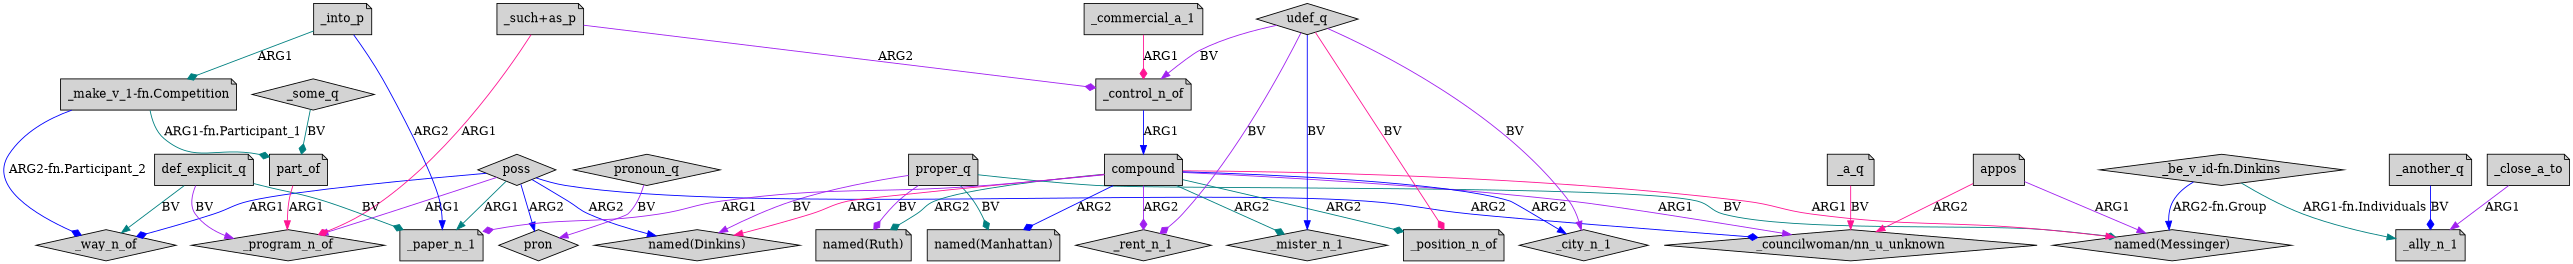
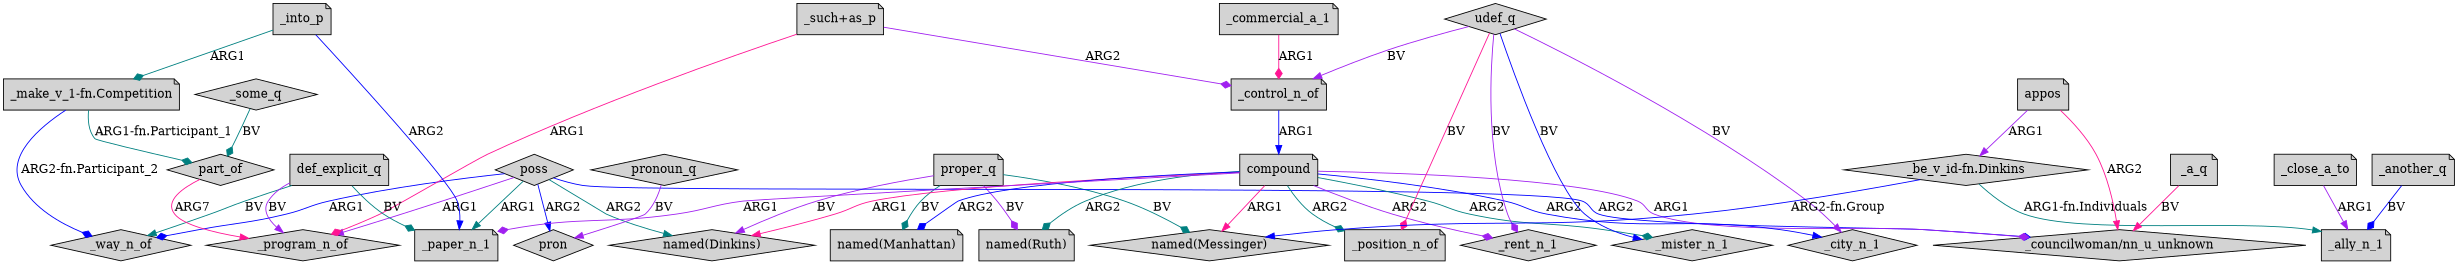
  digraph {
    node [shape=note style=filled]
    edge [arrowhead=normal color=purple]
    proper_q
    "named(Ruth)"
    "named(Dinkins)" [shape=diamond]
    "named(Messinger)" [shape=diamond]
    "named(Manhattan)"
    poss [shape=diamond]
    _paper_n_1
    _way_n_of [shape=diamond]
    "_councilwoman/nn_u_unknown" [shape=diamond]
    pron [shape=diamond]
    _program_n_of [shape=diamond]
    compound
    _mister_n_1 [shape=diamond]
    _position_n_of
    _city_n_1 [shape=diamond]
    _rent_n_1 [shape=diamond]
    _control_n_of
    udef_q [shape=diamond]
    _another_q
    _ally_n_1
    "_such+as_p"
    def_explicit_q
    n23 [label="_be_v_id-fn.Dinkins" shape=diamond]
    appos
    pronoun_q [shape=diamond]
    _into_p
    "_make_v_1-fn.Competition"
-   part_of
+   part_of [shape=diamond]
    _a_q
    _some_q [shape=diamond]
    _close_a_to
    _commercial_a_1
    proper_q -> "named(Ruth)" [arrowhead=diamond label=BV]
    proper_q -> "named(Dinkins)" [label=BV]
    proper_q -> "named(Messinger)" [arrowhead=diamond color=teal label=BV]
    proper_q -> "named(Manhattan)" [arrowhead=diamond color=teal label=BV]
-   poss -> "named(Dinkins)" [color=blue label=ARG2]
+   poss -> "named(Dinkins)" [color=teal label=ARG2]
    poss -> _paper_n_1 [color=teal label=ARG1]
    poss -> _way_n_of [arrowhead=diamond color=blue label=ARG1]
    poss -> "_councilwoman/nn_u_unknown" [arrowhead=diamond color=blue label=ARG2]
    poss -> pron [color=blue label=ARG2]
    poss -> _program_n_of [label=ARG1]
    compound -> "named(Ruth)" [arrowhead=diamond color=teal label=ARG2]
    compound -> "named(Dinkins)" [color=deeppink label=ARG1]
    compound -> "named(Messinger)" [color=deeppink label=ARG1]
    compound -> "named(Manhattan)" [arrowhead=diamond color=blue label=ARG2]
    compound -> _paper_n_1 [arrowhead=diamond label=ARG1]
-   compound -> "_councilwoman/nn_u_unknown" [label=ARG1]
+   compound -> "_councilwoman/nn_u_unknown" [arrowhead=diamond label=ARG1]
    compound -> _mister_n_1 [arrowhead=diamond color=teal label=ARG2]
    compound -> _position_n_of [arrowhead=diamond color=teal label=ARG2]
    compound -> _city_n_1 [color=blue label=ARG2]
    compound -> _rent_n_1 [arrowhead=diamond label=ARG2]
    _control_n_of -> compound [color=blue label=ARG1]
    udef_q -> _mister_n_1 [color=blue label=BV]
    udef_q -> _position_n_of [arrowhead=diamond color=deeppink label=BV]
    udef_q -> _city_n_1 [label=BV]
    udef_q -> _rent_n_1 [arrowhead=diamond label=BV]
    udef_q -> _control_n_of [label=BV]
    _another_q -> _ally_n_1 [arrowhead=diamond color=blue label=BV]
    "_such+as_p" -> _program_n_of [arrowhead=diamond color=deeppink label=ARG1]
    "_such+as_p" -> _control_n_of [arrowhead=diamond label=ARG2]
    def_explicit_q -> _paper_n_1 [arrowhead=diamond color=teal label=BV]
    def_explicit_q -> _way_n_of [color=teal label=BV]
    def_explicit_q -> _program_n_of [label=BV]
    n23 -> "named(Messinger)" [color=blue label="ARG2-fn.Group"]
    n23 -> _ally_n_1 [color=teal label="ARG1-fn.Individuals"]
-   appos -> "named(Messinger)" [label=ARG1]
+   appos -> n23 [label=ARG1]
    appos -> "_councilwoman/nn_u_unknown" [color=deeppink label=ARG2]
    pronoun_q -> pron [label=BV]
    _into_p -> _paper_n_1 [color=blue label=ARG2]
    _into_p -> "_make_v_1-fn.Competition" [arrowhead=diamond color=teal label=ARG1]
    "_make_v_1-fn.Competition" -> _way_n_of [arrowhead=diamond color=blue label="ARG2-fn.Participant_2"]
    "_make_v_1-fn.Competition" -> part_of [arrowhead=diamond color=teal label="ARG1-fn.Participant_1"]
-   part_of -> _program_n_of [color=deeppink label=ARG1]
+   part_of -> _program_n_of [color=deeppink label=ARG7]
    _a_q -> "_councilwoman/nn_u_unknown" [color=deeppink label=BV]
    _some_q -> part_of [arrowhead=diamond color=teal label=BV]
    _close_a_to -> _ally_n_1 [label=ARG1]
    _commercial_a_1 -> _control_n_of [arrowhead=diamond color=deeppink label=ARG1]
  }
